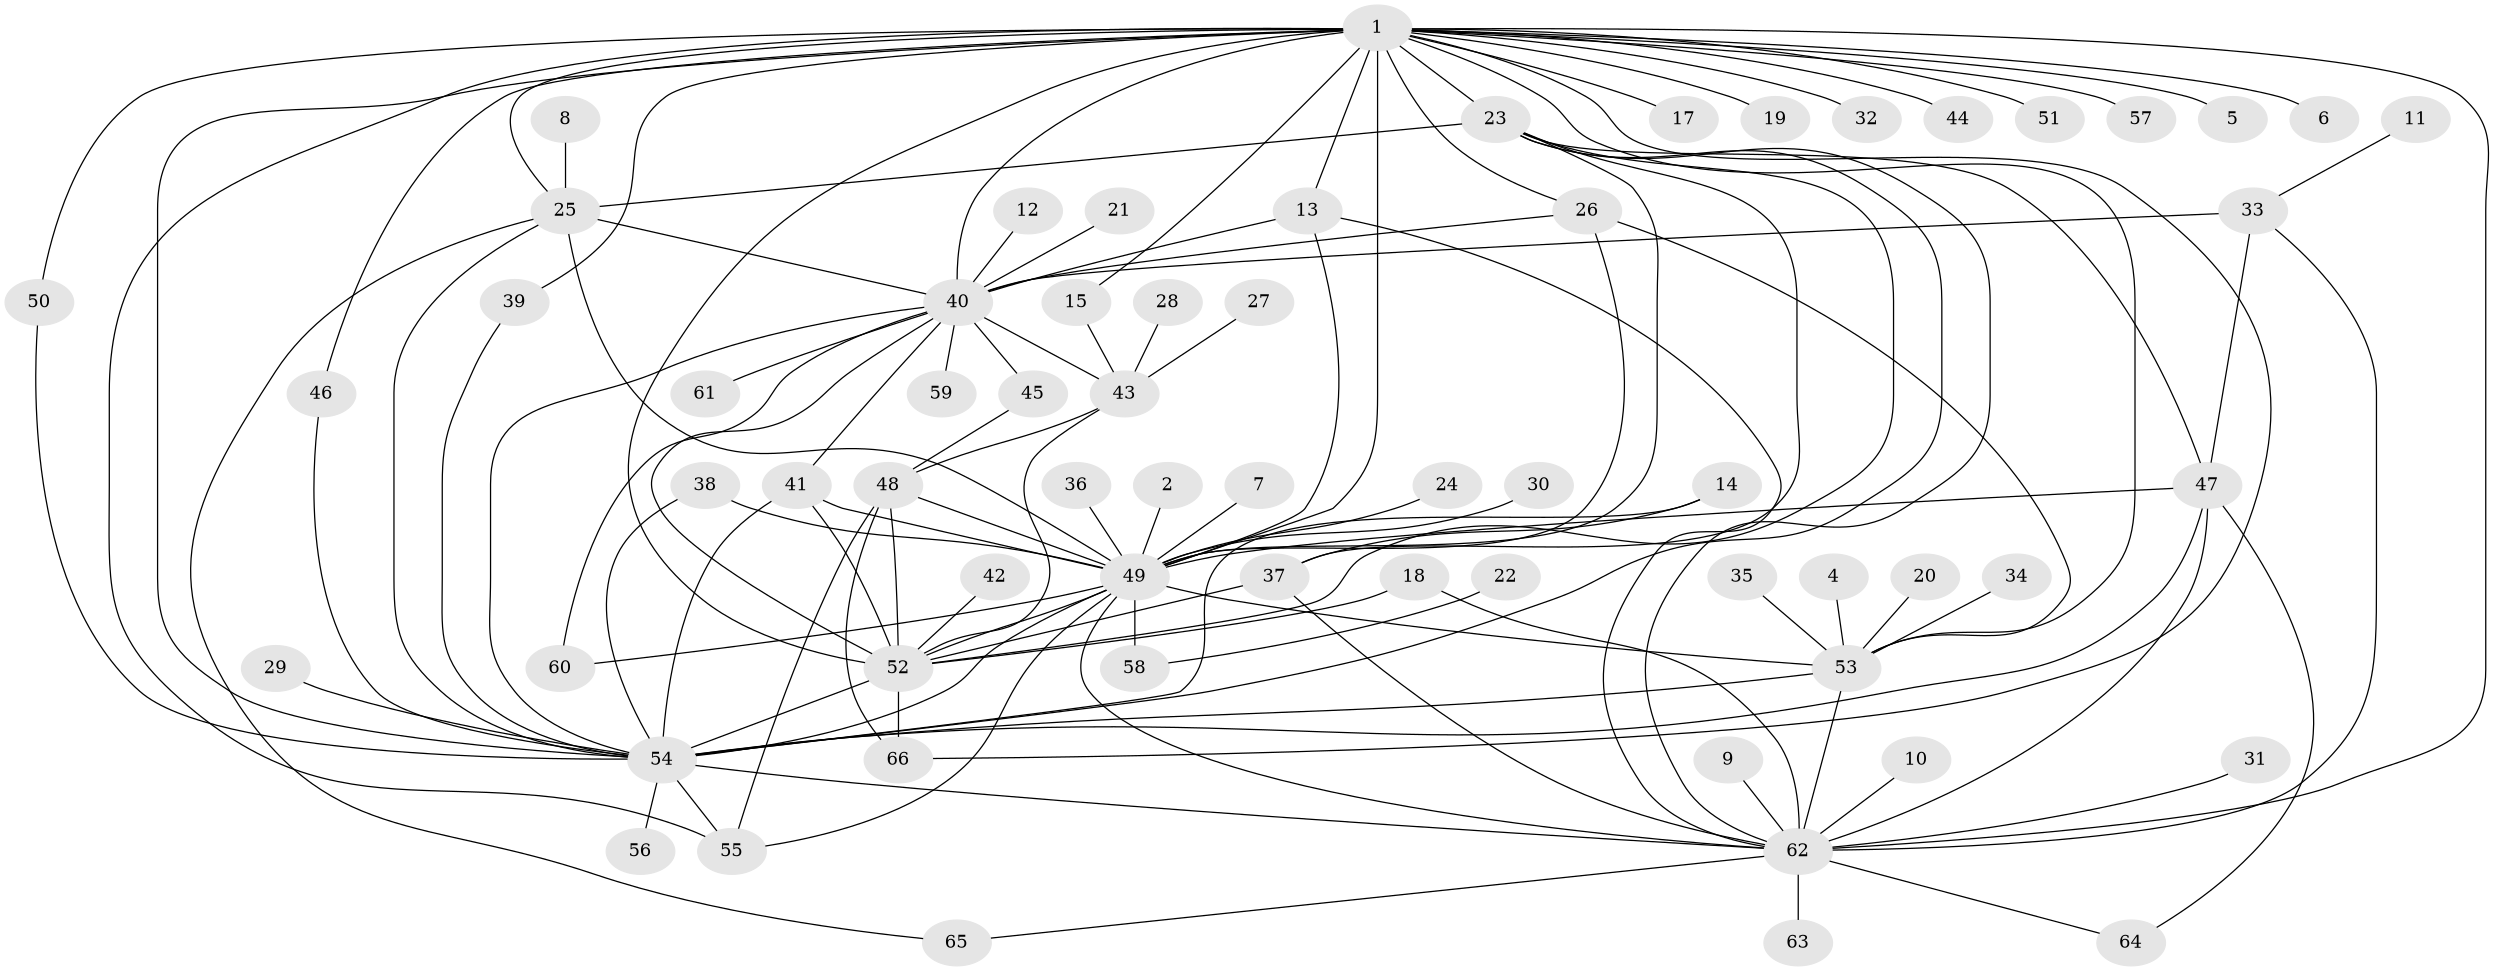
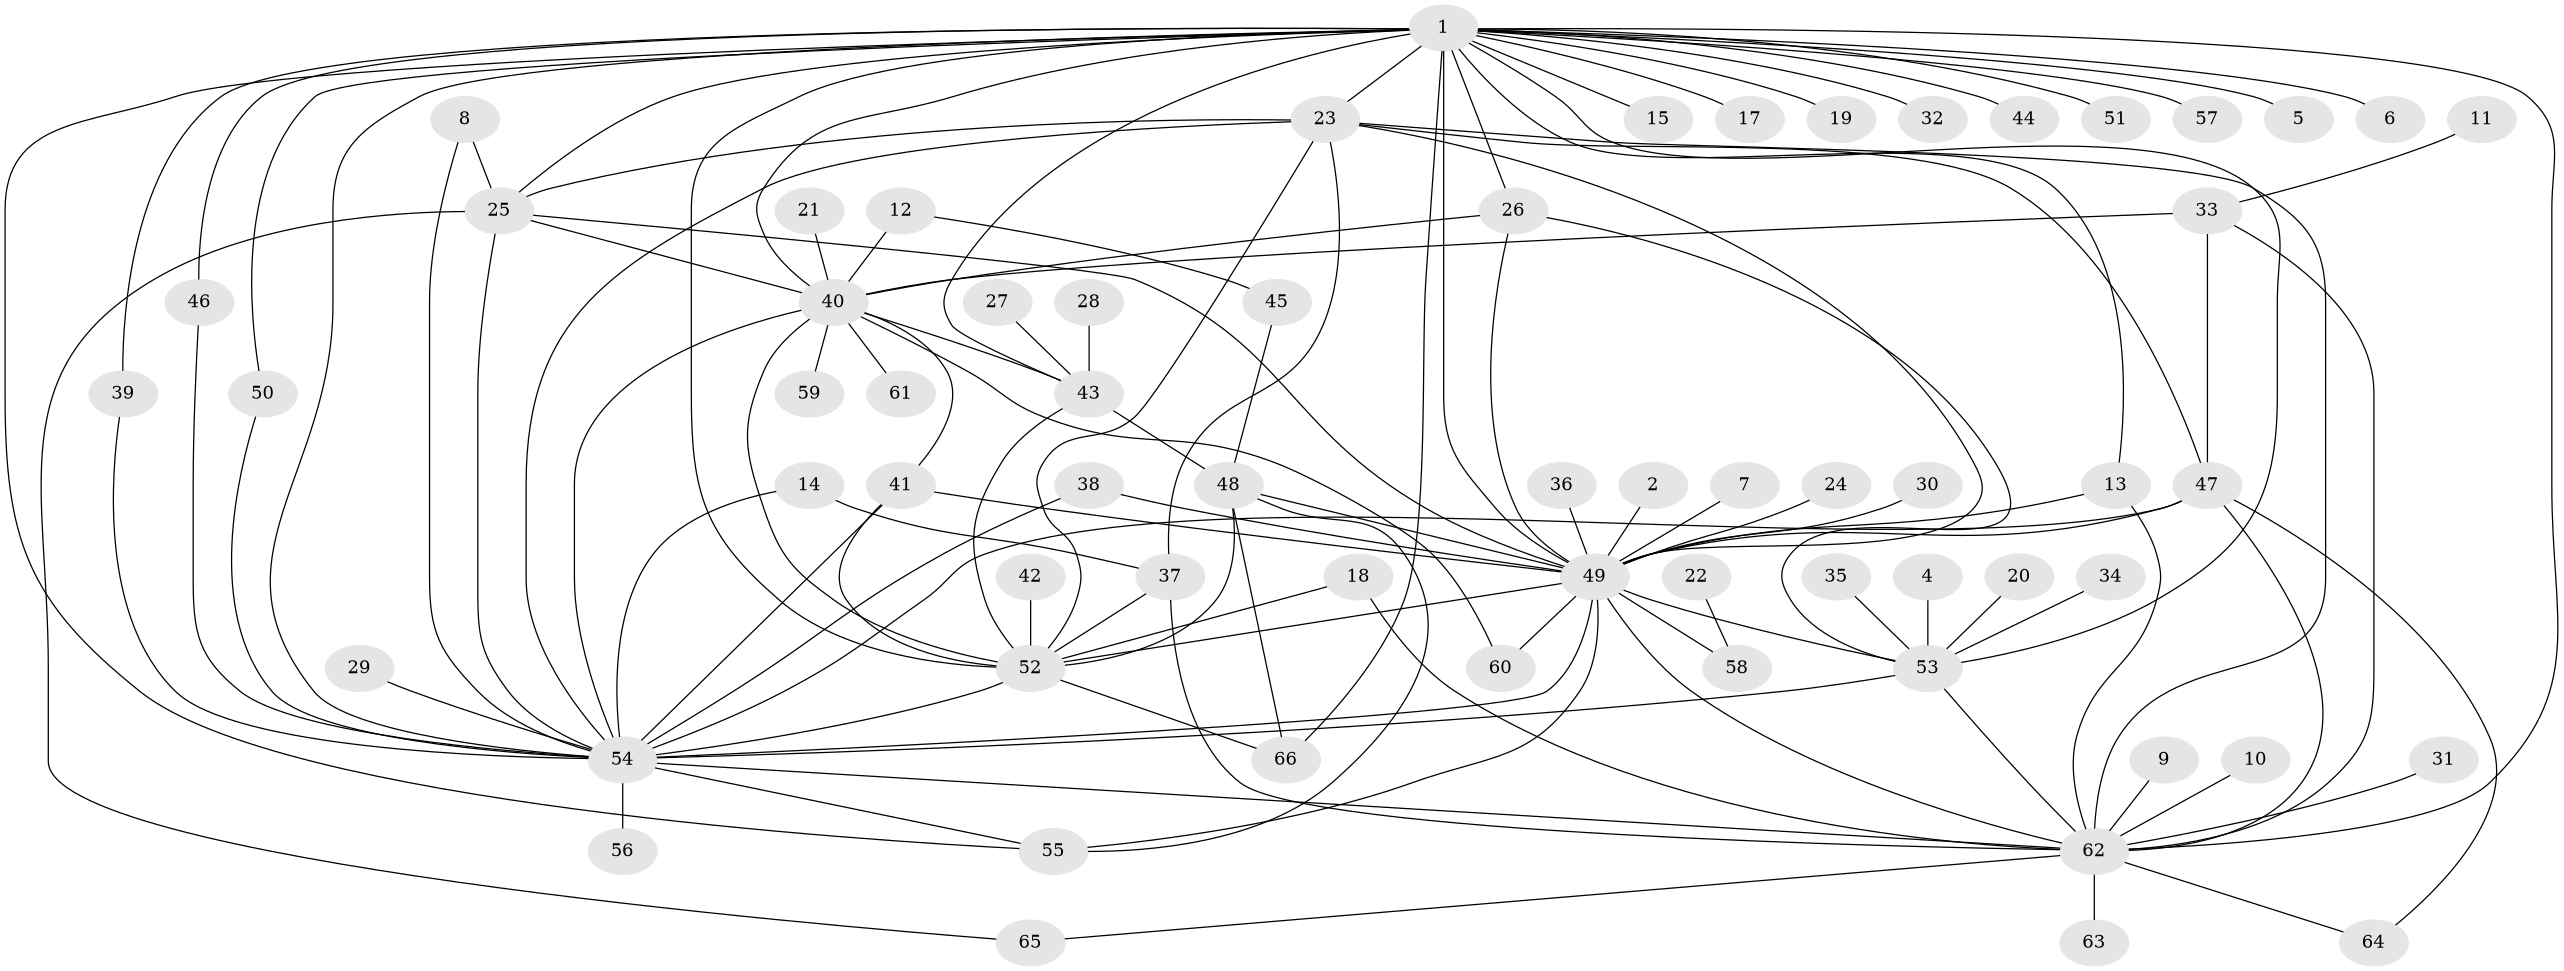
  graph {
    node [color=gray90 style=filled]
    edge [weight=1.0]
    1
    5
    6
    13
    15
    17
    19
    23
    25
    26
    32
    39
    40
    43
    44
    46
    49
    50
    51
    52
    53
    54
    55
    57
    62
    66
    37
    47
    65
    41
    45
    59
    60
    61
    48
    58
    56
    64
    63
    2
    4
    7
    8
    9
    10
    11
    33
    12
    14
    18
    20
    21
    22
    24
    27
    28
    29
    30
    31
    34
    35
    36
    38
    42
    1 -- 5
    1 -- 6
    1 -- 13
    1 -- 15
    1 -- 17
    1 -- 19
    1 -- 23 [weight=2.0]
    1 -- 25
    1 -- 26
    1 -- 32
    1 -- 39
    1 -- 40 [weight=2.0]
-   15 -- 43 [weight=2.0]
+   1 -- 43 [weight=2.0]
    1 -- 44
    1 -- 46
    1 -- 49 [weight=3.0]
    1 -- 50
    1 -- 51
    1 -- 52
    1 -- 53
    1 -- 54 [weight=2.0]
    1 -- 55
    1 -- 57
    1 -- 62
    1 -- 66
-   13 -- 40
    13 -- 49
    13 -- 62
    23 -- 25
    23 -- 49
    23 -- 52
    23 -- 54
    23 -- 62
    23 -- 37
    23 -- 47
    25 -- 40
    25 -- 49
    25 -- 54
    25 -- 65
    26 -- 40
    26 -- 49 [weight=2.0]
    26 -- 53
    39 -- 54
    40 -- 43
    40 -- 52
    40 -- 54 [weight=2.0]
    40 -- 41
-   40 -- 45
+   12 -- 45
    40 -- 59
    40 -- 60
    40 -- 61
    43 -- 52
    43 -- 48
    46 -- 54
    49 -- 52
    49 -- 53
    49 -- 54 [weight=3.0]
    49 -- 55
    49 -- 62
    49 -- 60
    49 -- 58
    50 -- 54
    52 -- 54 [weight=2.0]
    52 -- 66
    53 -- 54
    53 -- 62
    54 -- 55
    54 -- 62
    54 -- 56
    62 -- 65
    62 -- 64
    62 -- 63
    37 -- 52
    37 -- 62
    47 -- 49
    47 -- 54
    47 -- 62
    47 -- 64
    41 -- 49
    41 -- 52
    41 -- 54
    45 -- 48
    48 -- 49
    48 -- 52
    48 -- 55
    48 -- 66
    2 -- 49
    4 -- 53
    7 -- 49
    8 -- 25
+   8 -- 54
    9 -- 62
    10 -- 62
    11 -- 33
    33 -- 40 [weight=2.0]
    33 -- 62
    33 -- 47
    12 -- 40
    14 -- 54
    14 -- 37
    18 -- 52
    18 -- 62
    20 -- 53
    21 -- 40
    22 -- 58
    24 -- 49
    27 -- 43
    28 -- 43
    29 -- 54
    30 -- 49
    31 -- 62
    34 -- 53
    35 -- 53
    36 -- 49
    38 -- 49
    38 -- 54
    42 -- 52
  }
